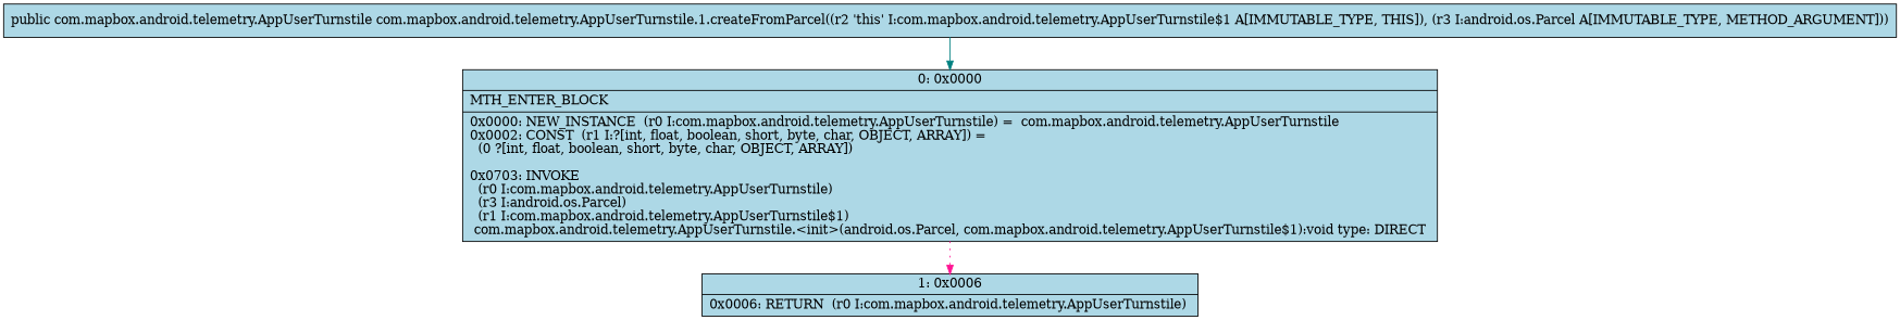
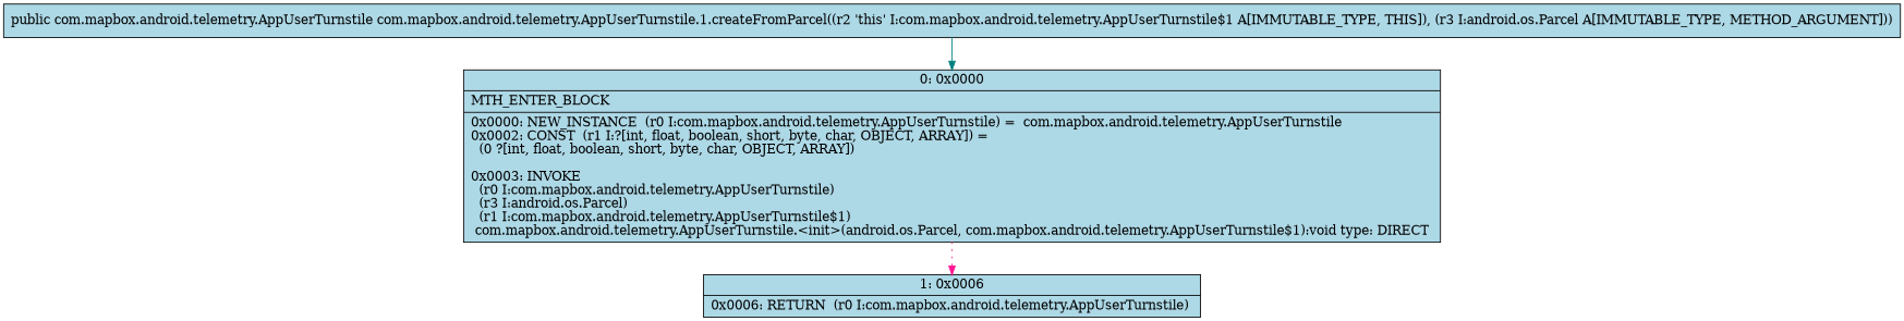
  digraph {
    node [shape=record style=filled fillcolor=lightblue]
-   n1 [label="{0\:\ 0x0000|MTH_ENTER_BLOCK\l|0x0000: NEW_INSTANCE  (r0 I:com.mapbox.android.telemetry.AppUserTurnstile) =  com.mapbox.android.telemetry.AppUserTurnstile \l0x0002: CONST  (r1 I:?[int, float, boolean, short, byte, char, OBJECT, ARRAY]) = \l  (0 ?[int, float, boolean, short, byte, char, OBJECT, ARRAY])\l \l0x0703: INVOKE  \l  (r0 I:com.mapbox.android.telemetry.AppUserTurnstile)\l  (r3 I:android.os.Parcel)\l  (r1 I:com.mapbox.android.telemetry.AppUserTurnstile$1)\l com.mapbox.android.telemetry.AppUserTurnstile.\<init\>(android.os.Parcel, com.mapbox.android.telemetry.AppUserTurnstile$1):void type: DIRECT \l}"]
+   n1 [label="{0\:\ 0x0000|MTH_ENTER_BLOCK\l|0x0000: NEW_INSTANCE  (r0 I:com.mapbox.android.telemetry.AppUserTurnstile) =  com.mapbox.android.telemetry.AppUserTurnstile \l0x0002: CONST  (r1 I:?[int, float, boolean, short, byte, char, OBJECT, ARRAY]) = \l  (0 ?[int, float, boolean, short, byte, char, OBJECT, ARRAY])\l \l0x0003: INVOKE  \l  (r0 I:com.mapbox.android.telemetry.AppUserTurnstile)\l  (r3 I:android.os.Parcel)\l  (r1 I:com.mapbox.android.telemetry.AppUserTurnstile$1)\l com.mapbox.android.telemetry.AppUserTurnstile.\<init\>(android.os.Parcel, com.mapbox.android.telemetry.AppUserTurnstile$1):void type: DIRECT \l}"]
    n2 [label="{1\:\ 0x0006|0x0006: RETURN  (r0 I:com.mapbox.android.telemetry.AppUserTurnstile) \l}"]
    n3 [label="{public com.mapbox.android.telemetry.AppUserTurnstile com.mapbox.android.telemetry.AppUserTurnstile.1.createFromParcel((r2 'this' I:com.mapbox.android.telemetry.AppUserTurnstile$1 A[IMMUTABLE_TYPE, THIS]), (r3 I:android.os.Parcel A[IMMUTABLE_TYPE, METHOD_ARGUMENT])) }"]
    n1 -> n2 [color=deeppink style=dotted]
    n3 -> n1 [color=teal style=solid]
  }
